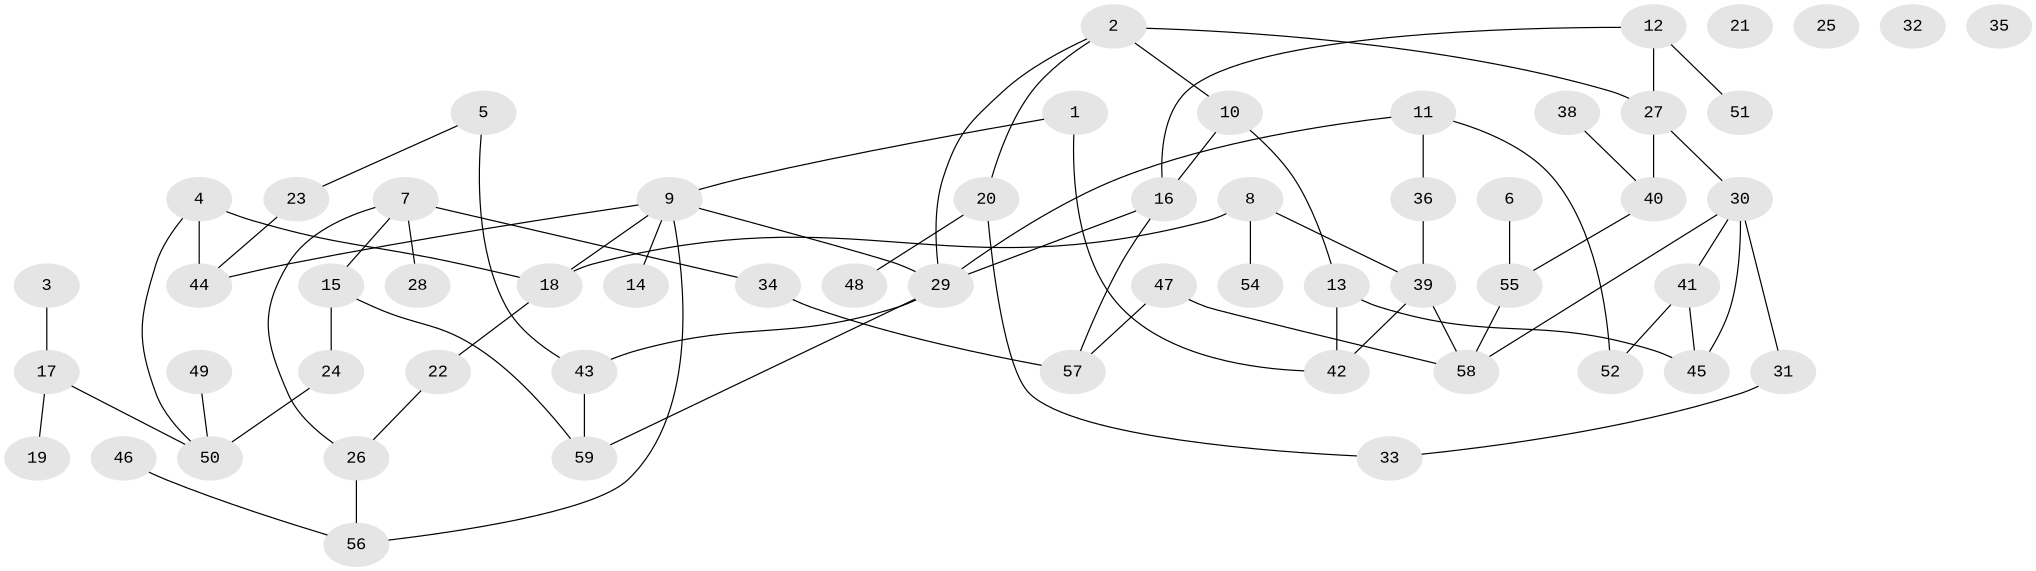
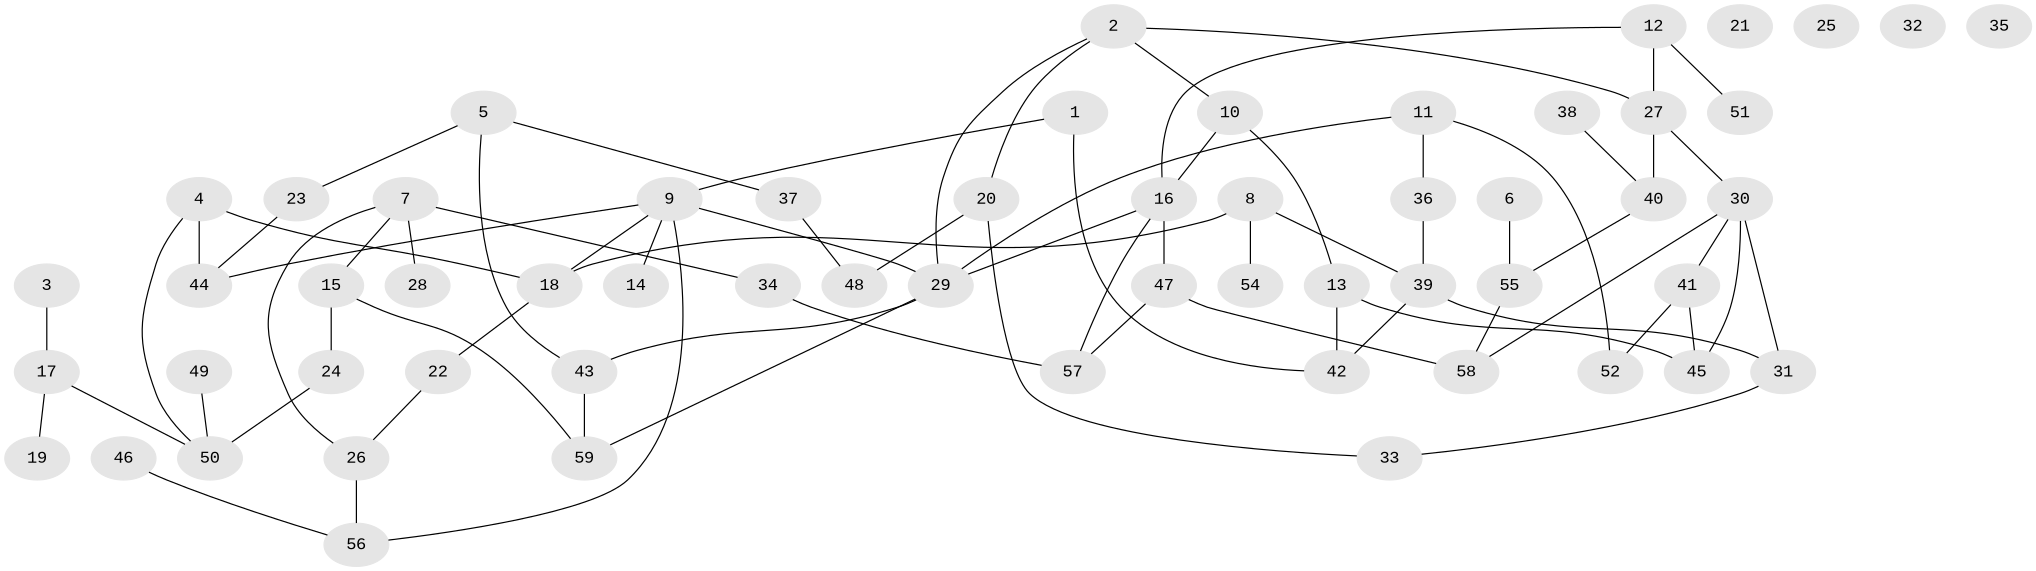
  graph {
    fontname="Liberation Mono"
    node [color=gray90 fontname="Liberation Mono" style=filled]
    edge [fontname="Liberation Mono"]
    1
    9
    42
    29
    18
    44
    14
    56
    2
    10
    20
    27
    13
    16
    33
    48
    30
    40
    43
    59
    3
    17
    50
    19
    4
    22
    5
    23
+   37
    6
    55
    58
    7
    15
    26
    28
    34
    24
    57
    8
    39
    54
    45
    47
    11
    36
    52
    12
    51
    21
    25
    31
    41
    32
    35
    38
    46
    49
    1 -- 9
    1 -- 42
    9 -- 29
    9 -- 18
    9 -- 44
    9 -- 14
    9 -- 56
    29 -- 43
    29 -- 59
    18 -- 22
    2 -- 29
    2 -- 10
    2 -- 20
    2 -- 27
    10 -- 13
    10 -- 16
    20 -- 33
    20 -- 48
    27 -- 30
    27 -- 40
    13 -- 42
    13 -- 45
    16 -- 29
    16 -- 57
+   16 -- 47
    30 -- 58
    30 -- 45
    30 -- 31
    30 -- 41
    40 -- 55
    43 -- 59
    3 -- 17
    17 -- 50
    17 -- 19
    4 -- 18
    4 -- 44
    4 -- 50
    22 -- 26
    5 -- 43
    5 -- 23
+   5 -- 37
    23 -- 44
+   37 -- 48
    6 -- 55
    55 -- 58
    7 -- 15
    7 -- 26
    7 -- 28
    7 -- 34
    15 -- 59
    15 -- 24
    26 -- 56
    34 -- 57
    24 -- 50
    8 -- 18
    8 -- 39
    8 -- 54
    39 -- 42
-   39 -- 58
+   39 -- 31
    47 -- 58
    47 -- 57
    11 -- 29
    11 -- 36
    11 -- 52
    36 -- 39
    12 -- 27
    12 -- 16
    12 -- 51
    31 -- 33
    41 -- 45
    41 -- 52
    38 -- 40
    46 -- 56
    49 -- 50
  }
